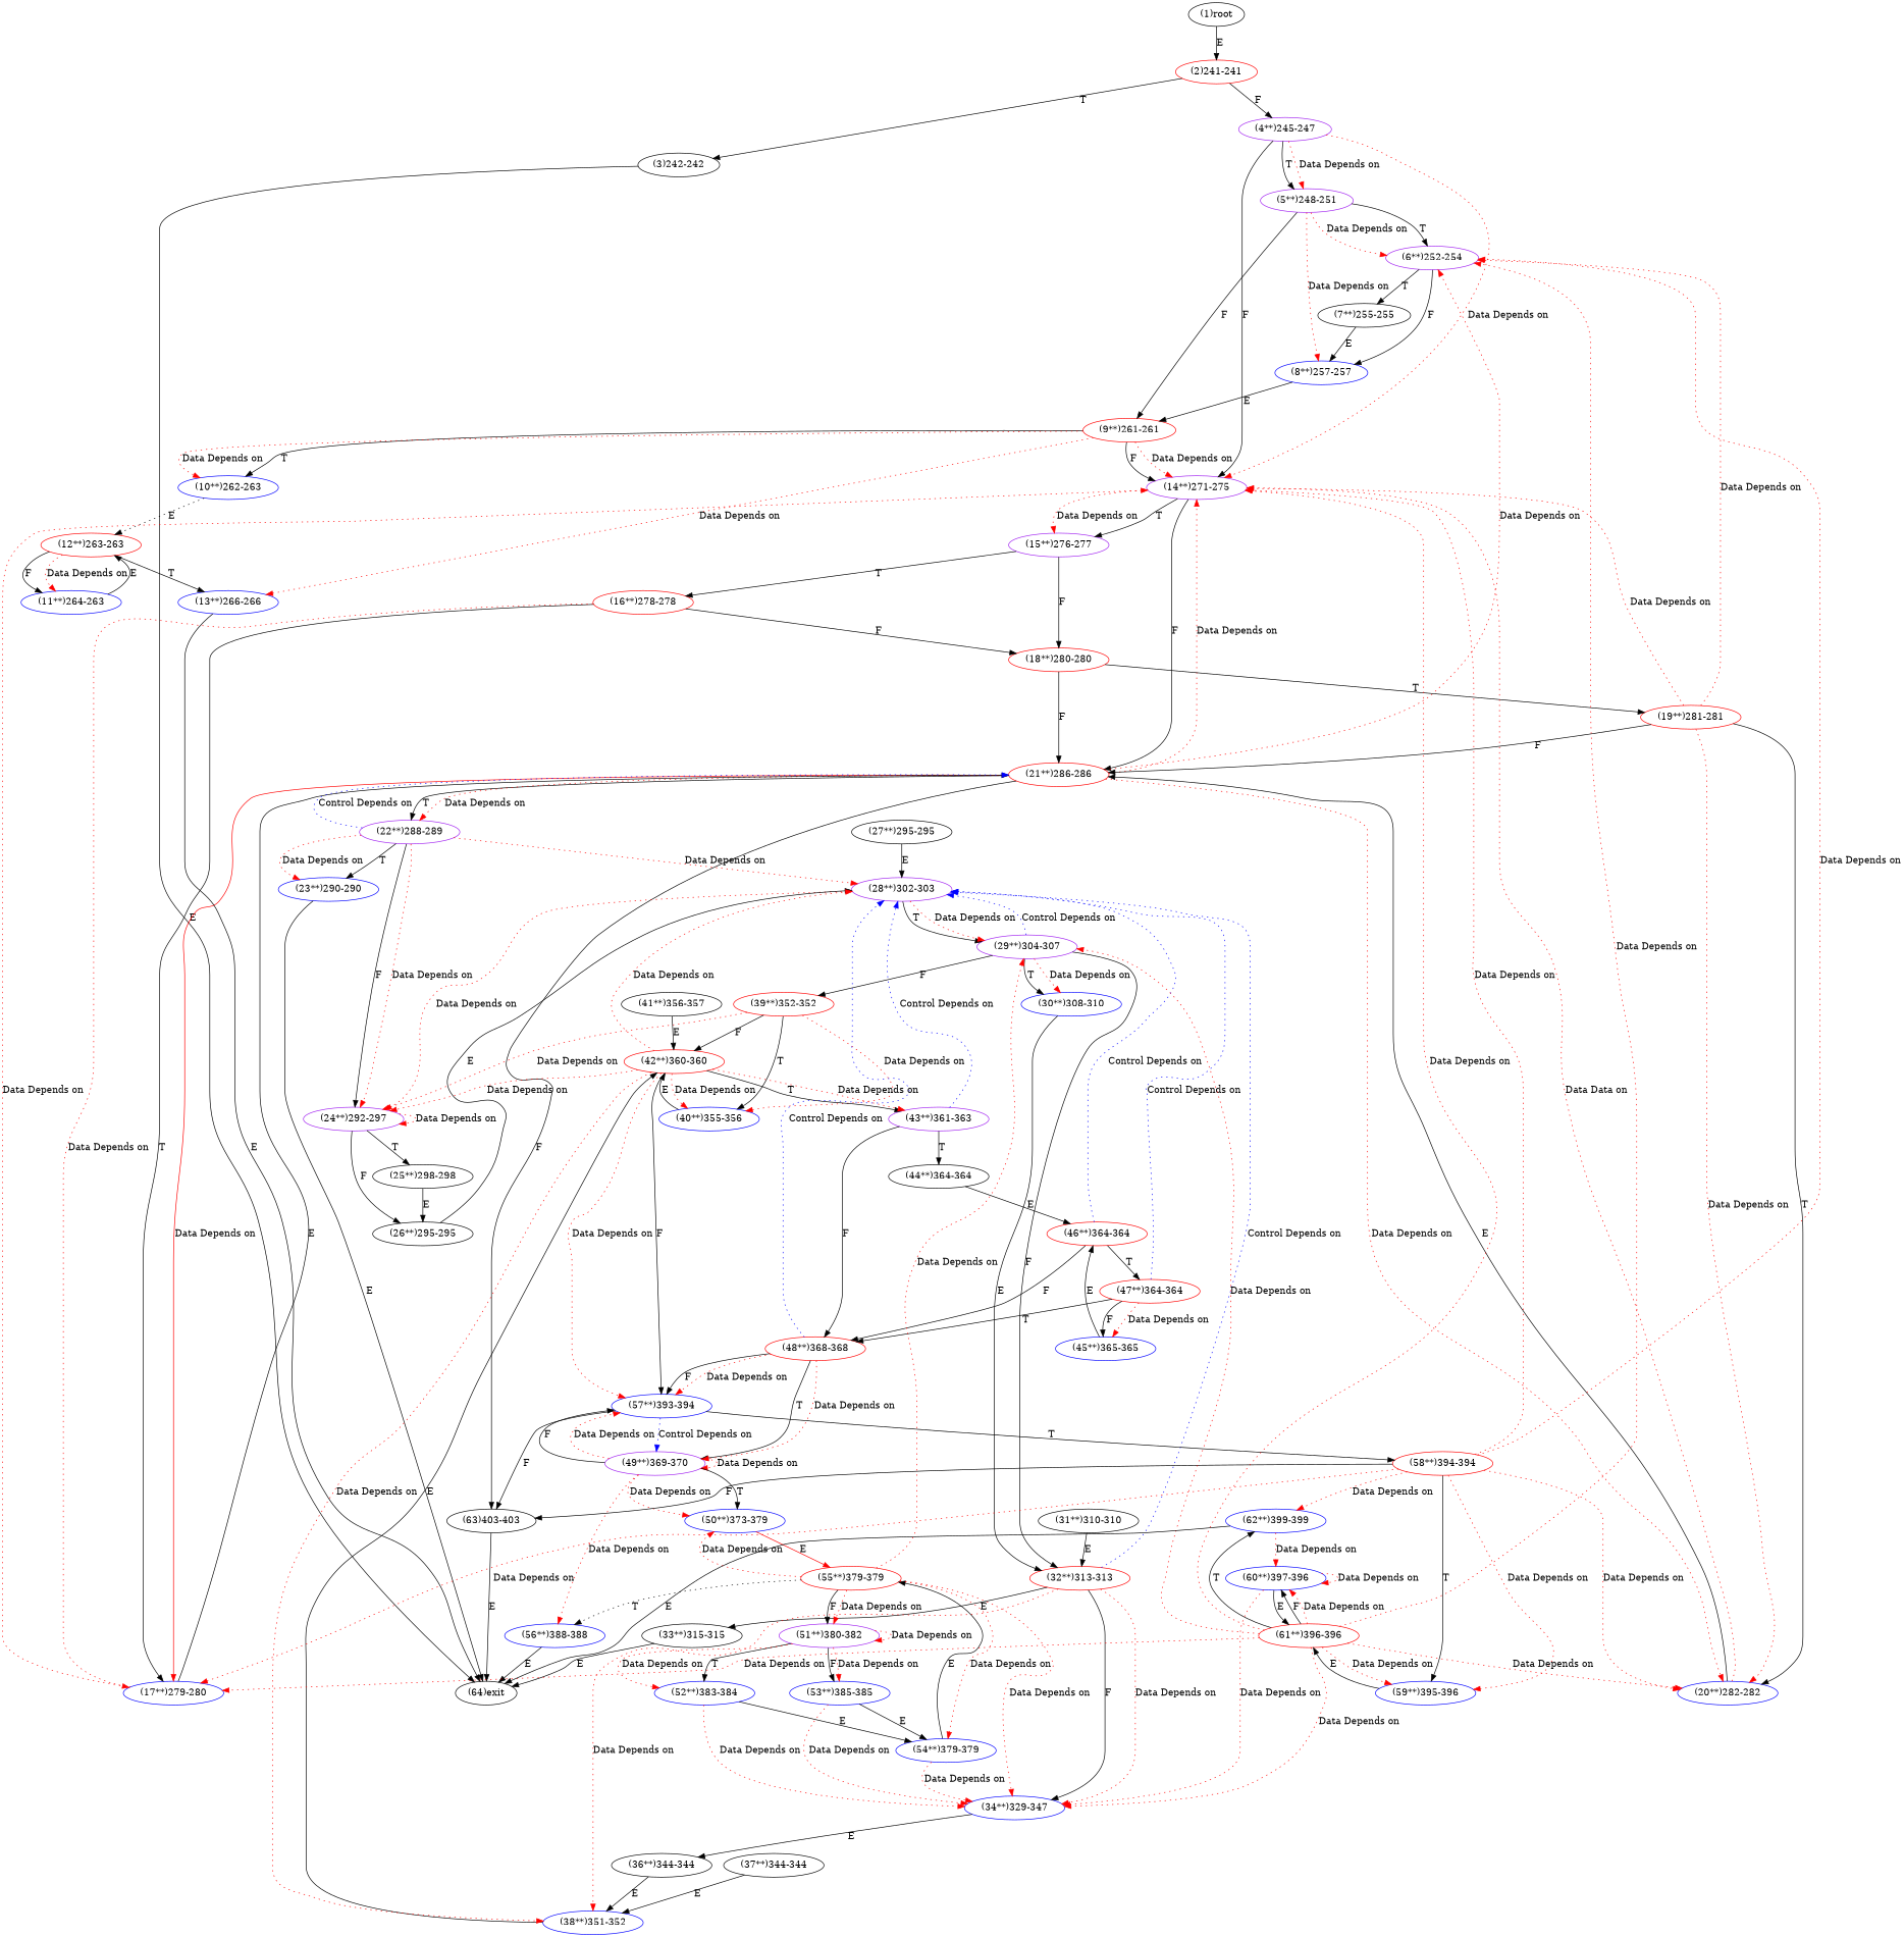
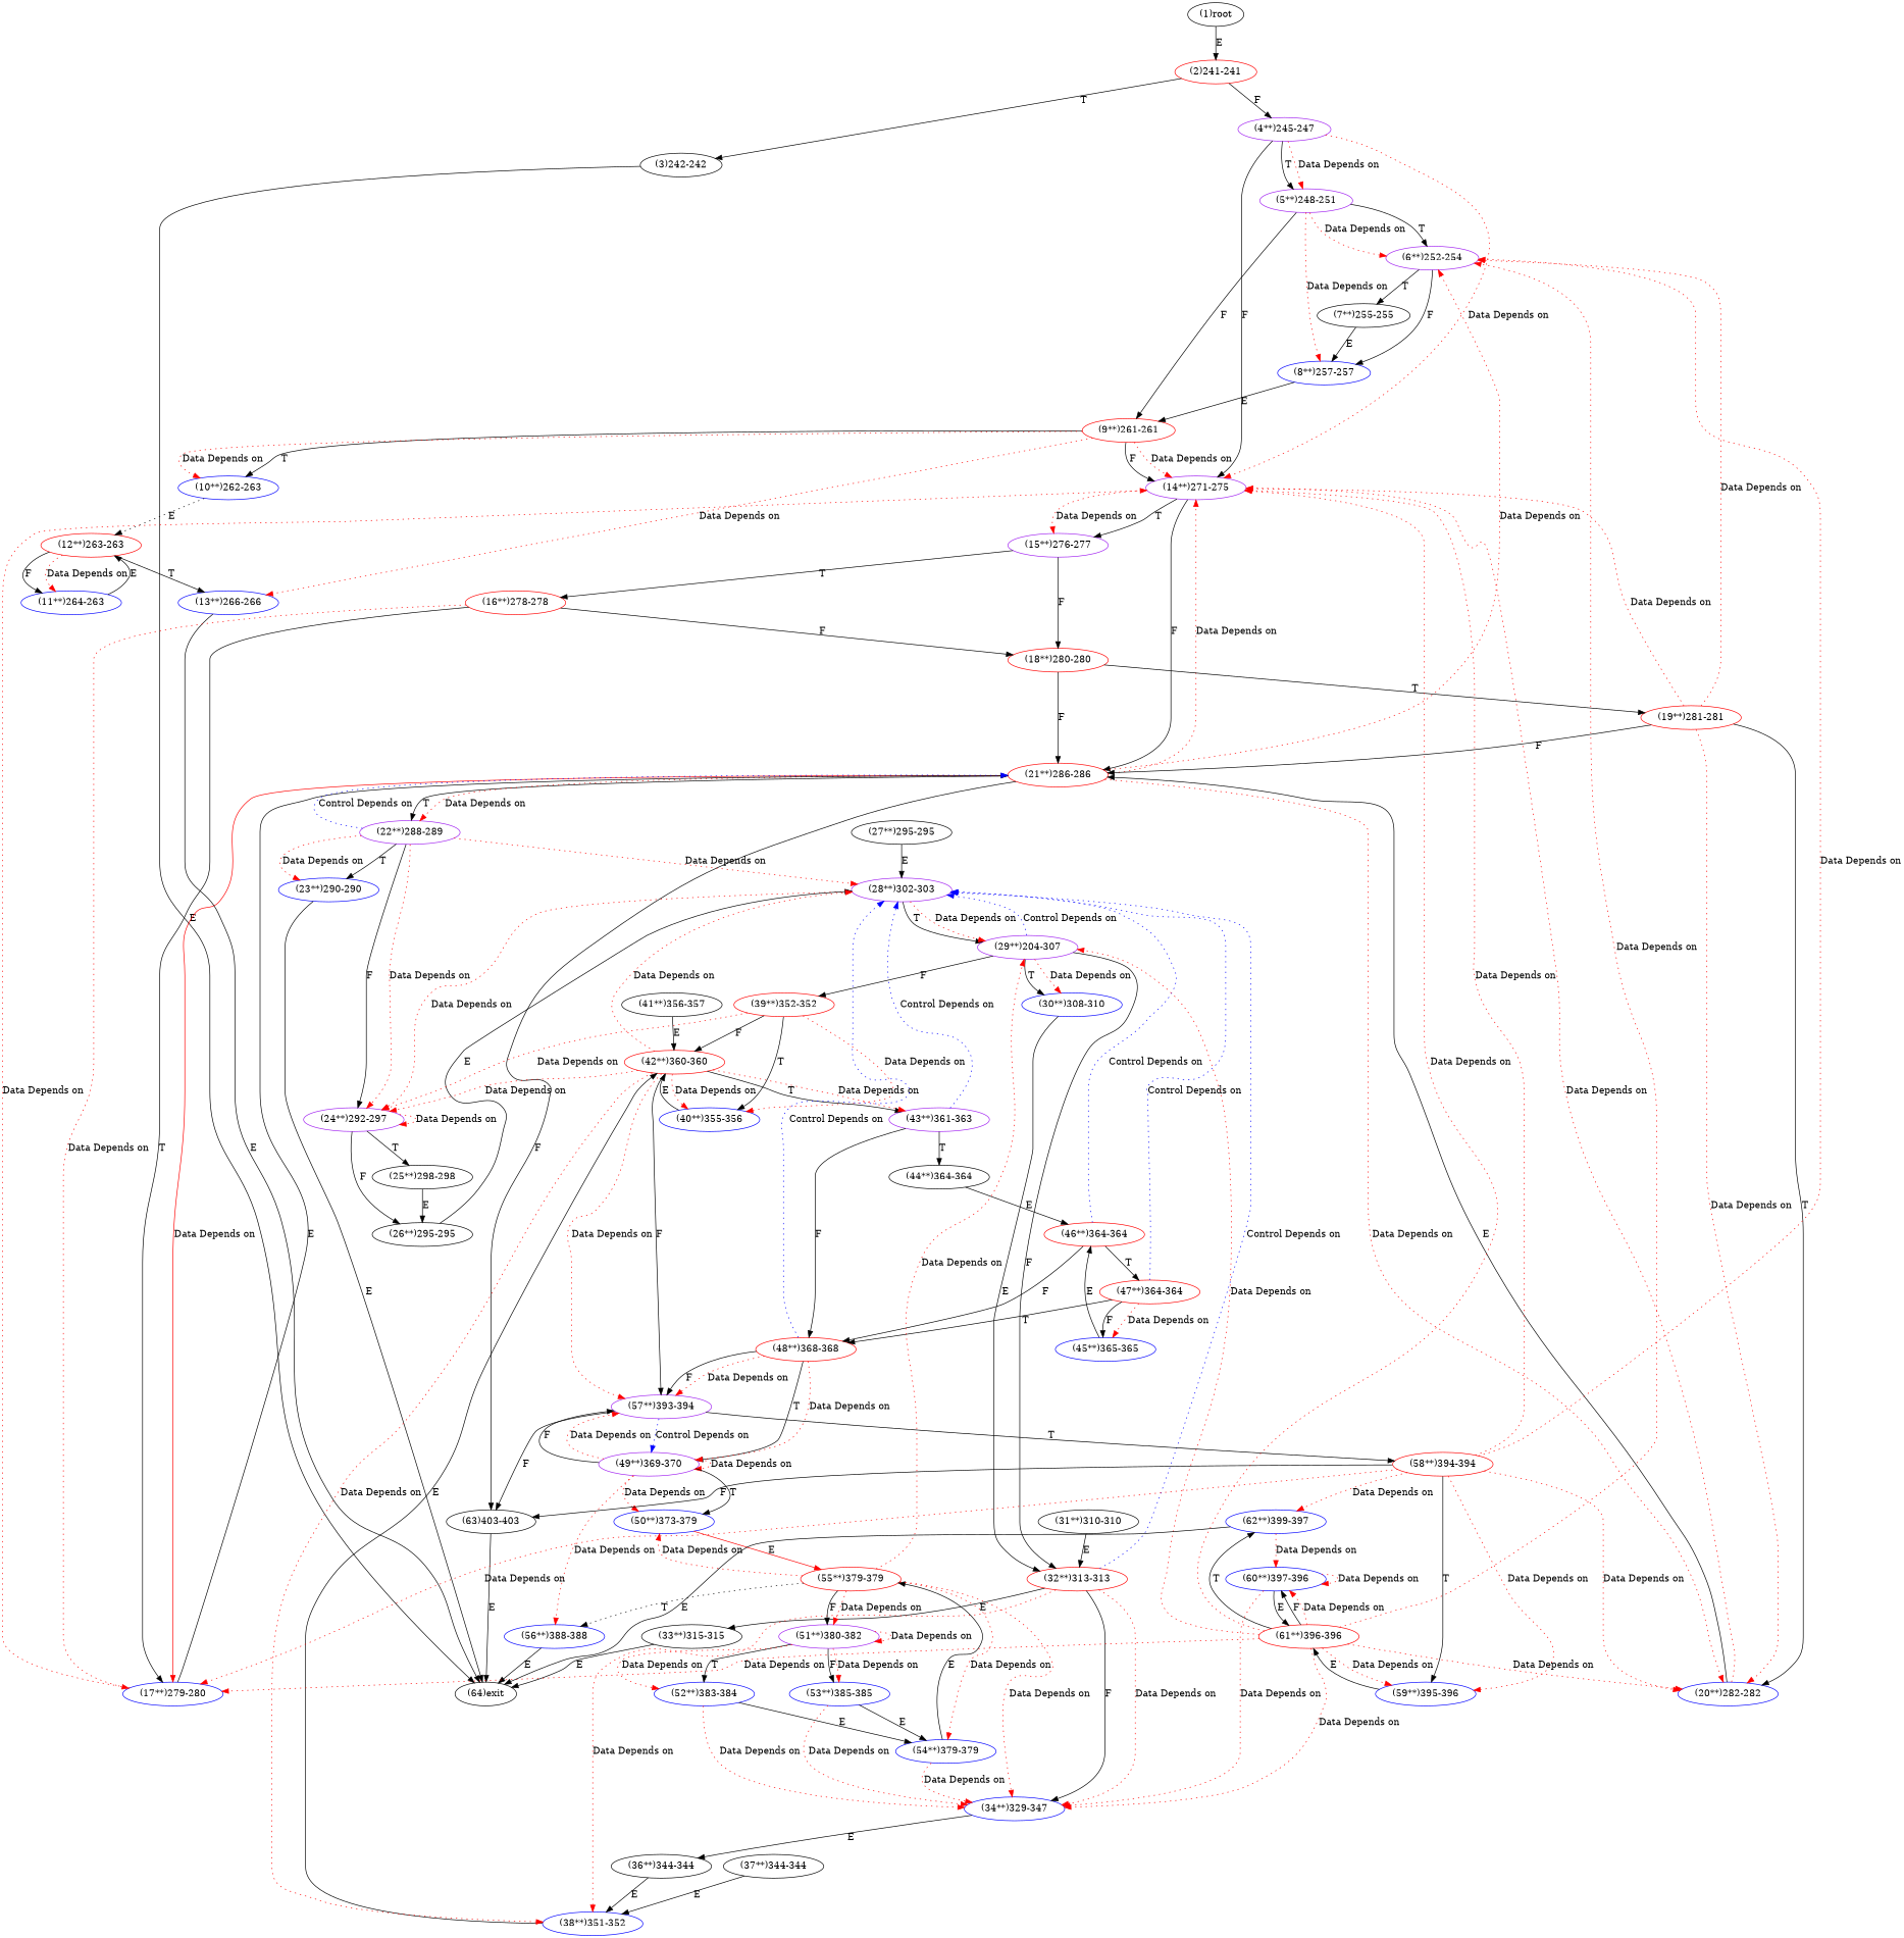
  digraph {
    node [color=blue]
    n1 [label="(1)root" color=""]
    n2 [color=red label="(2)241-241"]
    n3 [label="(3)242-242" color=""]
    n4 [color=purple label="(4**)245-247"]
    n5 [label="(64)exit" color=""]
    n6 [color=purple label="(5**)248-251"]
    n7 [color=purple label="(14**)271-275"]
    n8 [color=purple label="(6**)252-254"]
    n9 [label="(8**)257-257"]
    n10 [color=red label="(9**)261-261"]
    n11 [color=purple label="(15**)276-277"]
    n12 [color=red label="(21**)286-286"]
    n13 [label="(7**)255-255" color=""]
    n14 [label="(10**)262-263"]
    n15 [label="(13**)266-266"]
    n16 [color=red label="(12**)263-263"]
    n17 [label="(11**)264-263"]
    n18 [color=red label="(16**)278-278"]
    n19 [color=red label="(18**)280-280"]
    n20 [label="(17**)279-280"]
    n21 [label="(20**)282-282"]
    n22 [color=purple label="(22**)288-289"]
    n23 [label="(63)403-403" color=""]
    n24 [color=red label="(19**)281-281"]
    n25 [label="(23**)290-290"]
    n26 [color=purple label="(24**)292-297"]
    n27 [color=purple label="(28**)302-303"]
    n28 [label="(25**)298-298" color=""]
    n29 [label="(26**)295-295" color=""]
-   n30 [color=purple label="(29**)304-307"]
+   n30 [color=purple label="(29**)204-307"]
    n31 [label="(27**)295-295" color=""]
    n32 [label="(30**)308-310"]
    n33 [color=red label="(32**)313-313"]
    n34 [color=red label="(39**)352-352"]
    n35 [label="(34**)329-347"]
    n36 [label="(33**)315-315" color=""]
    n37 [label="(38**)351-352"]
    n38 [color=red label="(42**)360-360"]
    n39 [label="(40**)355-356"]
    n40 [label="(31**)310-310" color=""]
    n41 [label="(36**)344-344" color=""]
    n42 [color=purple label="(43**)361-363"]
-   n43 [label="(57**)393-394"]
+   n43 [color=purple label="(57**)393-394"]
    n44 [label="(37**)344-344" color=""]
    n45 [label="(44**)364-364" color=""]
    n46 [color=red label="(48**)368-368"]
    n47 [color=purple label="(49**)369-370"]
    n48 [color=red label="(58**)394-394"]
    n49 [color=red label="(46**)364-364"]
    n50 [label="(41**)356-357" color=""]
    n51 [color=red label="(47**)364-364"]
    n52 [label="(45**)365-365"]
    n53 [color=purple label="(51**)380-382"]
    n54 [label="(53**)385-385"]
    n55 [label="(52**)383-384"]
    n56 [label="(54**)379-379"]
    n57 [label="(50**)373-379"]
    n58 [color=red label="(55**)379-379"]
    n59 [label="(56**)388-388"]
    n60 [label="(59**)395-396"]
    n61 [color=red label="(61**)396-396"]
-   n62 [label="(62**)399-399"]
+   n62 [label="(62**)399-397"]
    n63 [label="(60**)397-396"]
    n1 -> n2 [label=E]
    n2 -> n3 [label=T]
    n2 -> n4 [label=F]
    n3 -> n5 [label=E]
    n4 -> n6 [label=T]
    n4 -> n6 [color=red label="Data Depends on" style=dotted]
    n4 -> n7 [label=F]
    n4 -> n7 [color=red label="Data Depends on" style=dotted]
    n6 -> n8 [label=T]
    n6 -> n8 [color=red label="Data Depends on" style=dotted]
    n6 -> n9 [color=red label="Data Depends on" style=dotted]
    n6 -> n10 [label=F]
    n7 -> n11 [label=T]
    n7 -> n11 [color=red label="Data Depends on" style=dotted]
    n7 -> n12 [label=F]
    n8 -> n9 [label=F]
    n8 -> n13 [label=T]
    n9 -> n10 [label=E]
    n10 -> n7 [label=F]
    n10 -> n7 [color=red label="Data Depends on" style=dotted]
    n10 -> n14 [label=T]
    n10 -> n14 [color=red label="Data Depends on" style=dotted]
    n10 -> n15 [color=red label="Data Depends on" style=dotted]
    n11 -> n18 [label=T]
    n11 -> n19 [label=F]
    n12 -> n7 [color=red label="Data Depends on" style=dotted]
    n12 -> n8 [color=red label="Data Depends on" style=dotted]
    n12 -> n20 [color=red label="Data Depends on" style=solid]
    n12 -> n21 [color=red label="Data Depends on" style=dotted]
    n12 -> n22 [label=T]
    n12 -> n22 [color=red label="Data Depends on" style=dotted]
    n12 -> n23 [label=F]
    n13 -> n9 [label=E]
    n14 -> n16 [label=E style=dotted]
    n15 -> n5 [label=E]
    n16 -> n15 [label=T]
    n16 -> n17 [label=F]
    n16 -> n17 [color=red label="Data Depends on" style=dotted]
    n17 -> n16 [label=E]
    n18 -> n19 [label=F]
    n18 -> n20 [label=T]
    n18 -> n20 [color=red label="Data Depends on" style=dotted]
    n19 -> n12 [label=F]
    n19 -> n24 [label=T]
    n20 -> n7 [color=red label="Data Depends on" style=dotted]
    n20 -> n12 [label=E]
-   n21 -> n7 [color=red label="Data Data on" style=dotted]
+   n21 -> n7 [color=red label="Data Depends on" style=dotted]
    n21 -> n12 [label=E]
    n22 -> n12 [color=blue label="Control Depends on" style=dotted]
    n22 -> n25 [label=T]
    n22 -> n25 [color=red label="Data Depends on" style=dotted]
    n22 -> n26 [label=F]
    n22 -> n26 [color=red label="Data Depends on" style=dotted]
    n22 -> n27 [color=red label="Data Depends on" style=dotted]
    n23 -> n5 [label=E]
    n24 -> n7 [color=red label="Data Depends on" style=dotted]
    n24 -> n8 [color=red label="Data Depends on" style=dotted]
    n24 -> n12 [label=F]
    n24 -> n21 [label=T]
    n24 -> n21 [color=red label="Data Depends on" style=dotted]
    n25 -> n5 [label=E]
    n26 -> n26 [color=red label="Data Depends on" style=dotted]
    n26 -> n28 [label=T]
    n26 -> n29 [label=F]
    n27 -> n26 [color=red label="Data Depends on" style=dotted]
    n27 -> n30 [label=T]
    n27 -> n30 [color=red label="Data Depends on" style=dotted]
    n28 -> n29 [label=E]
    n29 -> n27 [label=E]
    n30 -> n27 [color=blue label="Control Depends on" style=dotted]
    n30 -> n32 [label=T]
    n30 -> n32 [color=red label="Data Depends on" style=dotted]
    n30 -> n33 [label=F]
    n30 -> n34 [label=F]
    n31 -> n27 [label=E]
    n32 -> n33 [label=E]
    n33 -> n27 [color=blue label="Control Depends on" style=dotted]
    n33 -> n35 [label=F]
    n33 -> n35 [color=red label="Data Depends on" style=dotted]
    n33 -> n36 [label=E]
    n33 -> n37 [color=red label="Data Depends on" style=dotted]
    n34 -> n26 [color=red label="Data Depends on" style=dotted]
    n34 -> n38 [label=F]
    n34 -> n39 [label=T]
    n34 -> n39 [color=red label="Data Depends on" style=dotted]
    n35 -> n41 [label=E]
    n36 -> n5 [label=E]
    n37 -> n38 [label=E]
    n38 -> n26 [color=red label="Data Depends on" style=dotted]
    n38 -> n27 [color=red label="Data Depends on" style=dotted]
    n38 -> n37 [color=red label="Data Depends on" style=dotted]
    n38 -> n39 [color=red label="Data Depends on" style=dotted]
    n38 -> n42 [label=T]
    n38 -> n42 [color=red label="Data Depends on" style=dotted]
    n38 -> n43 [label=F]
    n38 -> n43 [color=red label="Data Depends on" style=dotted]
    n39 -> n38 [label=E]
    n40 -> n33 [label=E]
    n41 -> n37 [label=E]
    n42 -> n27 [color=blue label="Control Depends on" style=dotted]
    n42 -> n45 [label=T]
    n42 -> n46 [label=F]
    n43 -> n23 [label=F]
    n43 -> n47 [color=blue label="Control Depends on" style=dotted]
    n43 -> n48 [label=T]
    n44 -> n37 [label=E]
    n45 -> n49 [label=E]
    n46 -> n27 [color=blue label="Control Depends on" style=dotted]
    n46 -> n43 [label=F]
    n46 -> n43 [color=red label="Data Depends on" style=dotted]
    n46 -> n47 [label=T]
    n46 -> n47 [color=red label="Data Depends on" style=dotted]
    n47 -> n43 [label=F]
    n47 -> n43 [color=red label="Data Depends on" style=dotted]
    n47 -> n47 [color=red label="Data Depends on" style=dotted]
    n47 -> n57 [label=T]
    n47 -> n57 [color=red label="Data Depends on" style=dotted]
    n47 -> n59 [color=red label="Data Depends on" style=dotted]
    n48 -> n7 [color=red label="Data Depends on" style=dotted]
    n48 -> n8 [color=red label="Data Depends on" style=dotted]
    n48 -> n20 [color=red label="Data Depends on" style=dotted]
    n48 -> n21 [color=red label="Data Depends on" style=dotted]
    n48 -> n23 [label=F]
    n48 -> n60 [label=T]
    n48 -> n60 [color=red label="Data Depends on" style=dotted]
    n48 -> n62 [color=red label="Data Depends on" style=dotted]
    n49 -> n27 [color=blue label="Control Depends on" style=dotted]
    n49 -> n46 [label=F]
    n49 -> n51 [label=T]
    n50 -> n38 [label=E]
    n51 -> n27 [color=blue label="Control Depends on" style=dotted]
    n51 -> n46 [label=T]
    n51 -> n52 [label=F]
    n51 -> n52 [color=red label="Data Depends on" style=dotted]
    n52 -> n49 [label=E]
    n53 -> n53 [color=red label="Data Depends on" style=dotted]
    n53 -> n54 [label=F]
    n53 -> n54 [color=red label="Data Depends on" style=dotted]
    n53 -> n55 [label=T]
    n53 -> n55 [color=red label="Data Depends on" style=dotted]
    n54 -> n35 [color=red label="Data Depends on" style=dotted]
    n54 -> n56 [label=E]
    n55 -> n35 [color=red label="Data Depends on" style=dotted]
    n55 -> n56 [label=E]
    n56 -> n35 [color=red label="Data Depends on" style=dotted]
    n56 -> n58 [label=E]
    n57 -> n58 [color=red label=E]
    n58 -> n30 [color=red label="Data Depends on" style=dotted]
    n58 -> n35 [color=red label="Data Depends on" style=dotted]
    n58 -> n53 [label=F]
    n58 -> n53 [color=red label="Data Depends on" style=dotted]
    n58 -> n56 [color=red label="Data Depends on" style=dotted]
    n58 -> n57 [color=red label="Data Depends on" style=dotted]
    n58 -> n59 [label=T style=dotted]
    n59 -> n5 [label=E]
    n60 -> n61 [label=E]
    n61 -> n7 [color=red label="Data Depends on" style=dotted]
    n61 -> n8 [color=red label="Data Depends on" style=dotted]
    n61 -> n20 [color=red label="Data Depends on" style=dotted]
    n61 -> n21 [color=red label="Data Depends on" style=dotted]
    n61 -> n30 [color=red label="Data Depends on" style=dotted]
    n61 -> n35 [color=red label="Data Depends on" style=dotted]
    n61 -> n60 [color=red label="Data Depends on" style=dotted]
    n61 -> n62 [label=T]
    n61 -> n63 [label=F]
    n61 -> n63 [color=red label="Data Depends on" style=dotted]
    n62 -> n5 [label=E]
    n62 -> n63 [color=red label="Data Depends on" style=dotted]
    n63 -> n35 [color=red label="Data Depends on" style=dotted]
    n63 -> n61 [label=E]
    n63 -> n63 [color=red label="Data Depends on" style=dotted]
  }
